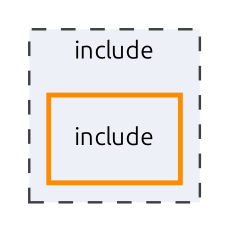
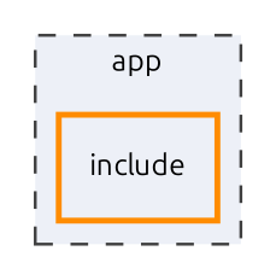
  digraph {
    compound=true
    rankdir=LR
    fontname=Ubuntu
    n1 [color=darkorange fillcolor="#edf0f7" fontname=Ubuntu fontsize=10 label=include shape=box style="filled,bold,"]
    subgraph cluster_1 {
      bgcolor="#edf0f7"
      fontsize=10
-     label=include
+     label=app
      pencolor=grey25
      style="filled,dashed,"
      n1
    }
  }
